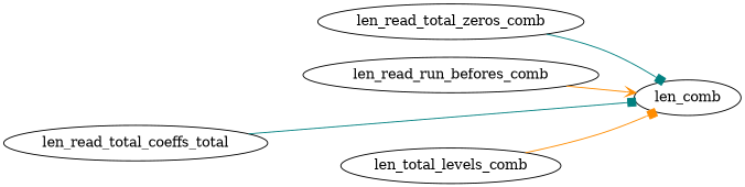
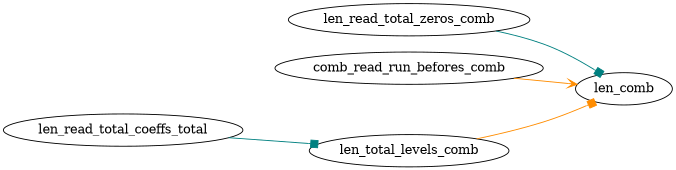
  strict digraph {
    rankdir=LR
    edge [arrowhead=box color=teal weight=1.0]
    len_read_total_zeros_comb
    len_comb
-   len_read_run_befores_comb
+   len_read_run_befores_comb [label=comb_read_run_befores_comb]
    n4 [label=len_read_total_coeffs_total]
    n5 [label=len_total_levels_comb]
    len_read_total_zeros_comb -> len_comb
    len_read_run_befores_comb -> len_comb [arrowhead=vee color=darkorange]
-   n4 -> len_comb
+   n4 -> n5
    n5 -> len_comb [color=darkorange]
  }
